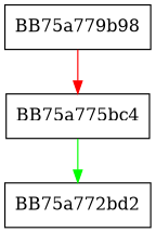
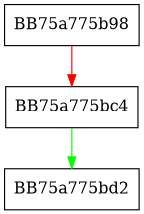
  digraph {
    splines=ortho
    node [shape=box]
-   BB75a775b98 [label=BB75a779b98]
+   BB75a775b98
    BB75a775bc4
-   BB75a775bd2 [label=BB75a772bd2]
+   BB75a775bd2
    BB75a775b98 -> BB75a775bc4 [color=red]
    BB75a775bc4 -> BB75a775bd2 [color=green]
  }
